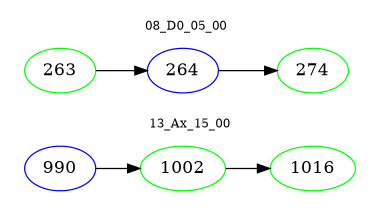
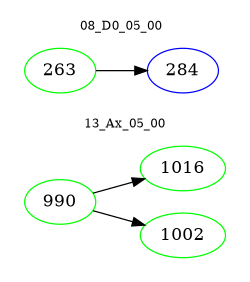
  digraph {
    rankdir=LR
    node [color=green]
    edge [color=black]
    n1 [label=1002]
-   n2 [color=blue label=990]
+   n2 [label=990]
    n3 [label=1016]
    n4 [label=263]
-   n5 [color=blue label=264]
-   n6 [label=274]
+   n5 [color=blue label=284]
    subgraph cluster_1 {
      color=white
      fontsize=10
-     label="13_Ax_15_00"
+     label="13_Ax_05_00"
      n1
      n2
      n3
    }
    subgraph cluster_2 {
      color=white
      fontsize=10
      label="08_D0_05_00"
      n4
      n5
-     n6
    }
    n2 -> n1
-   n1 -> n3
+   n2 -> n3
    n4 -> n5
-   n5 -> n6
  }
